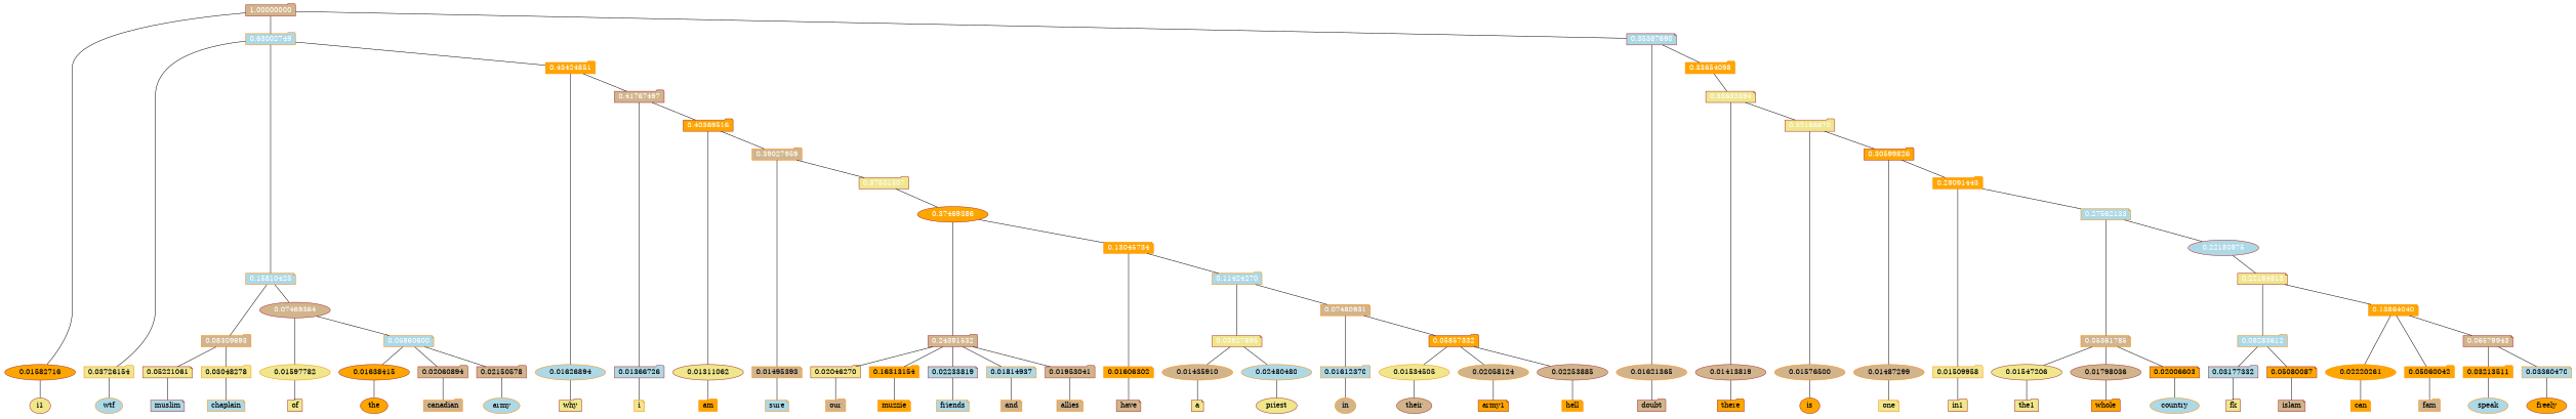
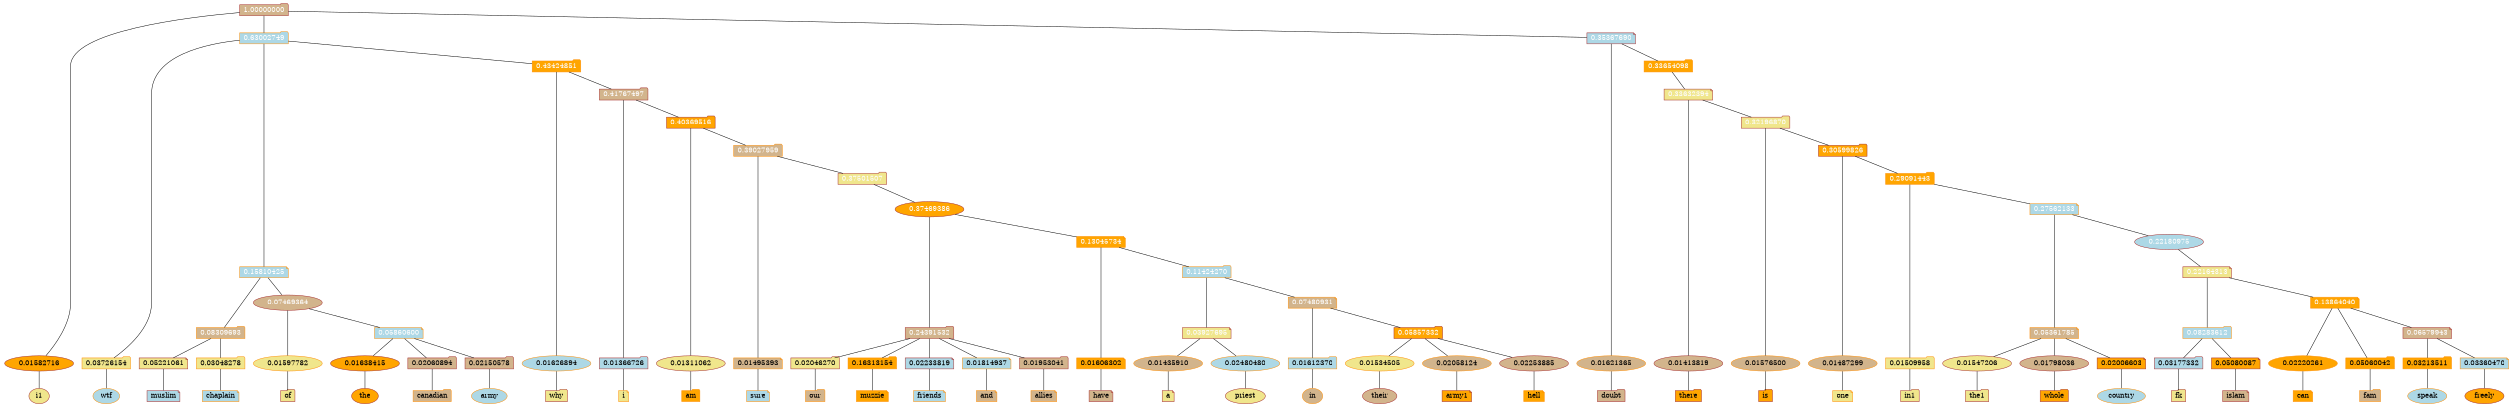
  graph {
    node [color=darkorange fillcolor=tan format=png nodesep=0.001 ordering=out overlap_scaling=0.01 ranksep=0.001 shape=folder style=filled]
    n1 [color=brown fillcolor=lightblue height=0.15 label=muslim shape=note style="filled,solid" width=0.15]
    n2 [fillcolor=lightblue height=0.15 label=chaplain shape=note style="filled,solid" width=0.15]
    n3 [color=brown fillcolor=khaki height=0.15 label=of style="filled,solid" width=0.15]
    n4 [color=brown fillcolor=orange height=0.15 label=the shape=ellipse style="filled,solid" width=0.15]
    n5 [height=0.15 label=canadian style="filled,solid" width=0.15]
    n6 [fillcolor=lightblue height=0.15 label=army shape=ellipse style="filled,solid" width=0.15]
    n7 [fillcolor=lightblue height=0.15 label=wtf shape=ellipse style="filled,solid" width=0.15]
    n8 [color=brown fillcolor=khaki height=0.15 label=why style="filled,solid" width=0.15]
    n9 [fillcolor=khaki height=0.15 label=i shape=note style="filled,solid" width=0.15]
    n10 [fillcolor=orange height=0.15 label=am style="filled,solid" width=0.15]
    n11 [fillcolor=lightblue height=0.15 label=sure shape=note style="filled,solid" width=0.15]
    n12 [height=0.15 label=our style="filled,solid" width=0.15]
    n13 [fillcolor=orange height=0.15 label=muzzie shape=note style="filled,solid" width=0.15]
    n14 [fillcolor=lightblue height=0.15 label=friends shape=note style="filled,solid" width=0.15]
    n15 [height=0.15 label=and shape=note style="filled,solid" width=0.15]
    n16 [height=0.15 label=allies shape=note style="filled,solid" width=0.15]
    n17 [color=brown height=0.15 label=have shape=note style="filled,solid" width=0.15]
    n18 [color=brown fillcolor=khaki height=0.15 label=a shape=note style="filled,solid" width=0.15]
    n19 [color=brown fillcolor=khaki height=0.15 label=priest shape=ellipse style="filled,solid" width=0.15]
    n20 [height=0.15 label=in shape=ellipse style="filled,solid" width=0.15]
    n21 [color=brown height=0.15 label=their shape=ellipse style="filled,solid" width=0.15]
    n22 [color=brown fillcolor=orange height=0.15 label=army1 shape=note style="filled,solid" width=0.15]
    n23 [fillcolor=orange height=0.15 label=hell shape=note style="filled,solid" width=0.15]
    n24 [color=brown fillcolor=khaki height=0.15 label=i1 shape=ellipse style="filled,solid" width=0.15]
    n25 [color=brown height=0.15 label=doubt style="filled,solid" width=0.15]
    n26 [color=brown fillcolor=orange height=0.15 label=there style="filled,solid" width=0.15]
-   n27 [color=brown fillcolor=orange height=0.15 label=is shape=ellipse style="filled,solid" width=0.15]
+   n27 [color=brown fillcolor=orange height=0.15 label=is style="filled,solid" width=0.15]
    n28 [fillcolor=khaki height=0.15 label=one shape=note style="filled,solid" width=0.15]
    n29 [color=brown fillcolor=khaki height=0.15 label=in1 style="filled,solid" width=0.15]
    n30 [color=brown fillcolor=khaki height=0.15 label=the1 style="filled,solid" width=0.15]
    n31 [color=brown fillcolor=orange height=0.15 label=whole style="filled,solid" width=0.15]
    n32 [fillcolor=lightblue height=0.15 label=country shape=ellipse style="filled,solid" width=0.15]
    n33 [color=brown fillcolor=khaki height=0.15 label=fk style="filled,solid" width=0.15]
    n34 [color=brown height=0.15 label=islam shape=note style="filled,solid" width=0.15]
    n35 [fillcolor=orange height=0.15 label=can shape=note style="filled,solid" width=0.15]
    n36 [height=0.15 label=fam style="filled,solid" width=0.15]
    n37 [fillcolor=lightblue height=0.15 label=speak shape=ellipse style="filled,solid" width=0.15]
    n38 [color=brown fillcolor=orange height=0.15 label=freely shape=ellipse style="filled,solid" width=0.15]
    n39 [color=brown fillcolor=khaki fontcolor=black height=0.15 label=0.05221061 shape=note width=0.15]
    n40 [fillcolor=khaki fontcolor=black height=0.15 label=0.03048278 width=0.15]
    n41 [fillcolor=khaki fontcolor=black height=0.15 label=0.01597782 shape=ellipse width=0.15]
    n42 [color=brown fillcolor=orange fontcolor=black height=0.15 label=0.01638415 shape=ellipse width=0.15]
    n43 [color=brown fontcolor=black height=0.15 label=0.02060894 width=0.15]
    n44 [color=brown fontcolor=black height=0.15 label=0.02150578 width=0.15]
    n45 [fillcolor=khaki fontcolor=black height=0.15 label=0.03726154 width=0.15]
    n46 [fillcolor=lightblue fontcolor=black height=0.15 label=0.01626894 shape=ellipse width=0.15]
    n47 [color=brown fillcolor=lightblue fontcolor=black height=0.15 label=0.01366726 width=0.15]
    n48 [color=brown fillcolor=khaki fontcolor=black height=0.15 label=0.01311062 shape=ellipse width=0.15]
    n49 [fontcolor=black height=0.15 label=0.01495393 shape=note width=0.15]
    n50 [color=brown fillcolor=khaki fontcolor=black height=0.15 label=0.02046270 width=0.15]
    n51 [fillcolor=orange fontcolor=black height=0.15 label=0.16313154 width=0.15]
    n52 [color=brown fillcolor=lightblue fontcolor=black height=0.15 label=0.02233819 shape=note width=0.15]
    n53 [fillcolor=lightblue fontcolor=black height=0.15 label=0.01814937 shape=note width=0.15]
    n54 [color=brown fontcolor=black height=0.15 label=0.01953041 width=0.15]
    n55 [fillcolor=orange fontcolor=black height=0.15 label=0.01606302 shape=note width=0.15]
    n56 [fontcolor=black height=0.15 label=0.01435910 shape=ellipse width=0.15]
    n57 [fillcolor=lightblue fontcolor=black height=0.15 label=0.02480480 shape=ellipse width=0.15]
    n58 [fillcolor=lightblue fontcolor=black height=0.15 label=0.01612370 width=0.15]
    n59 [fillcolor=khaki fontcolor=black height=0.15 label=0.01534505 shape=ellipse width=0.15]
    n60 [fontcolor=black height=0.15 label=0.02058124 shape=ellipse width=0.15]
    n61 [color=brown fontcolor=black height=0.15 label=0.02253885 shape=ellipse width=0.15]
    n62 [color=brown fillcolor=orange fontcolor=black height=0.15 label=0.01582716 shape=ellipse width=0.15]
    n63 [fontcolor=black height=0.15 label=0.01621365 shape=ellipse width=0.15]
    n64 [color=brown fontcolor=black height=0.15 label=0.01413819 shape=ellipse width=0.15]
    n65 [fontcolor=black height=0.15 label=0.01576500 shape=ellipse width=0.15]
    n66 [fontcolor=black height=0.15 label=0.01487299 shape=ellipse width=0.15]
    n67 [fillcolor=khaki fontcolor=black height=0.15 label=0.01509958 width=0.15]
    n68 [color=brown fillcolor=khaki fontcolor=black height=0.15 label=0.01547206 shape=ellipse width=0.15]
    n69 [color=brown fontcolor=black height=0.15 label=0.01798036 shape=ellipse width=0.15]
    n70 [color=brown fillcolor=orange fontcolor=black height=0.15 label=0.02006603 shape=note width=0.15]
    n71 [color=brown fillcolor=lightblue fontcolor=black height=0.15 label=0.03177332 width=0.15]
    n72 [color=brown fillcolor=orange fontcolor=black height=0.15 label=0.05080087 shape=note width=0.15]
    n73 [fillcolor=orange fontcolor=black height=0.15 label=0.02220261 shape=ellipse width=0.15]
    n74 [fillcolor=orange fontcolor=black height=0.15 label=0.05060042 width=0.15]
    n75 [fillcolor=orange fontcolor=black height=0.15 label=0.03213511 width=0.15]
    n76 [fillcolor=lightblue fontcolor=black height=0.15 label=0.03360470 shape=note width=0.15]
    n77 [color=brown fontcolor=grey99 height=0.15 label=1.00000000 width=0.15]
    n78 [fillcolor=lightblue fontcolor=grey99 height=0.15 label=0.63002749 width=0.15]
    n79 [color=brown fillcolor=lightblue fontcolor=grey99 height=0.15 label=0.35367690 shape=note width=0.15]
    n80 [fillcolor=lightblue fontcolor=grey99 height=0.15 label=0.15810425 shape=note width=0.15]
    n81 [fillcolor=orange fontcolor=grey99 height=0.15 label=0.43424851 width=0.15]
    n82 [fillcolor=orange fontcolor=grey99 height=0.15 label=0.33654098 width=0.15]
    n83 [fontcolor=grey99 height=0.15 label=0.08309693 width=0.15]
    n84 [color=brown fontcolor=grey99 height=0.15 label=0.07469364 shape=ellipse width=0.15]
    n85 [color=brown fontcolor=grey99 height=0.15 label=0.41767497 width=0.15]
    n86 [color=brown fillcolor=khaki fontcolor=grey99 height=0.15 label=0.33632394 shape=note width=0.15]
    n87 [fillcolor=lightblue fontcolor=grey99 height=0.15 label=0.05860600 shape=note width=0.15]
    n88 [color=brown fillcolor=orange fontcolor=grey99 height=0.15 label=0.40369516 width=0.15]
    n89 [color=brown fillcolor=khaki fontcolor=grey99 height=0.15 label=0.32196870 width=0.15]
    n90 [fontcolor=grey99 height=0.15 label=0.39027959 width=0.15]
    n91 [color=brown fillcolor=orange fontcolor=grey99 height=0.15 label=0.30599826 width=0.15]
    n92 [color=brown fillcolor=khaki fontcolor=grey99 height=0.15 label=0.37501507 width=0.15]
    n93 [fillcolor=orange fontcolor=grey99 height=0.15 label=0.29091443 width=0.15]
    n94 [color=brown fillcolor=orange fontcolor=grey99 height=0.15 label=0.37469386 shape=ellipse width=0.15]
    n95 [fillcolor=lightblue fontcolor=grey99 height=0.15 label=0.27562133 shape=note width=0.15]
    n96 [color=brown fontcolor=grey99 height=0.15 label=0.24391532 width=0.15]
    n97 [fillcolor=orange fontcolor=grey99 height=0.15 label=0.13045734 shape=note width=0.15]
    n98 [fontcolor=grey99 height=0.15 label=0.05361785 shape=note width=0.15]
    n99 [color=brown fillcolor=lightblue fontcolor=grey99 height=0.15 label=0.22180975 shape=ellipse width=0.15]
    n100 [fillcolor=lightblue fontcolor=grey99 height=0.15 label=0.11424270 width=0.15]
    n101 [color=brown fillcolor=khaki fontcolor=grey99 height=0.15 label=0.22164313 shape=note width=0.15]
    n102 [color=brown fillcolor=khaki fontcolor=grey99 height=0.15 label=0.03927695 shape=note width=0.15]
    n103 [fontcolor=grey99 height=0.15 label=0.07480931 shape=note width=0.15]
    n104 [fillcolor=lightblue fontcolor=grey99 height=0.15 label=0.08283612 width=0.15]
    n105 [fillcolor=orange fontcolor=grey99 height=0.15 label=0.13864040 shape=note width=0.15]
    n106 [color=brown fillcolor=orange fontcolor=grey99 height=0.15 label=0.05857332 width=0.15]
    n107 [color=brown fontcolor=grey99 height=0.15 label=0.06579943 shape=note width=0.15]
    subgraph sub_1 {
      rank=same
      n1
      n2
      n3
      n4
      n5
      n6
      n7
      n8
      n9
      n10
      n11
      n12
      n13
      n14
      n15
      n16
      n17
      n18
      n19
      n20
      n21
      n22
      n23
      n24
      n25
      n26
      n27
      n28
      n29
      n30
      n31
      n32
      n33
      n34
      n35
      n36
      n37
      n38
    }
    subgraph sub_2 {
      rank=same
      n39
      n40
      n41
      n42
      n43
      n44
      n45
      n46
      n47
      n48
      n49
      n50
      n51
      n52
      n53
      n54
      n55
      n56
      n57
      n58
      n59
      n60
      n61
      n62
      n63
      n64
      n65
      n66
      n67
      n68
      n69
      n70
      n71
      n72
      n73
      n74
      n75
      n76
    }
    n39 -- n1
    n40 -- n2
    n41 -- n3
    n42 -- n4
    n43 -- n5
    n44 -- n6
    n45 -- n7
    n46 -- n8
    n47 -- n9
    n48 -- n10
    n49 -- n11
    n50 -- n12
    n51 -- n13
    n52 -- n14
    n53 -- n15
    n54 -- n16
    n55 -- n17
    n56 -- n18
    n57 -- n19
    n58 -- n20
    n59 -- n21
    n60 -- n22
    n61 -- n23
    n62 -- n24
    n63 -- n25
    n64 -- n26
    n65 -- n27
    n66 -- n28
    n67 -- n29
    n68 -- n30
    n69 -- n31
    n70 -- n32
    n71 -- n33
    n72 -- n34
    n73 -- n35
    n74 -- n36
    n75 -- n37
    n76 -- n38
    n77 -- n62
    n77 -- n78
    n77 -- n79
    n78 -- n45
    n78 -- n80
    n78 -- n81
    n79 -- n63
    n79 -- n82
    n80 -- n83
    n80 -- n84
    n81 -- n46
    n81 -- n85
    n82 -- n86
    n83 -- n39
    n83 -- n40
    n84 -- n41
    n84 -- n87
    n85 -- n47
    n85 -- n88
    n86 -- n64
    n86 -- n89
    n87 -- n42
    n87 -- n43
    n87 -- n44
    n88 -- n48
    n88 -- n90
    n89 -- n65
    n89 -- n91
    n90 -- n49
    n90 -- n92
    n91 -- n66
    n91 -- n93
    n92 -- n94
    n93 -- n67
    n93 -- n95
    n94 -- n96
    n94 -- n97
    n95 -- n98
    n95 -- n99
    n96 -- n50
    n96 -- n51
    n96 -- n52
    n96 -- n53
    n96 -- n54
    n97 -- n55
    n97 -- n100
    n98 -- n68
    n98 -- n69
    n98 -- n70
    n99 -- n101
    n100 -- n102
    n100 -- n103
    n101 -- n104
    n101 -- n105
    n102 -- n56
    n102 -- n57
    n103 -- n58
    n103 -- n106
    n104 -- n71
    n104 -- n72
    n105 -- n73
    n105 -- n74
    n105 -- n107
    n106 -- n59
    n106 -- n60
    n106 -- n61
    n107 -- n75
    n107 -- n76
  }
